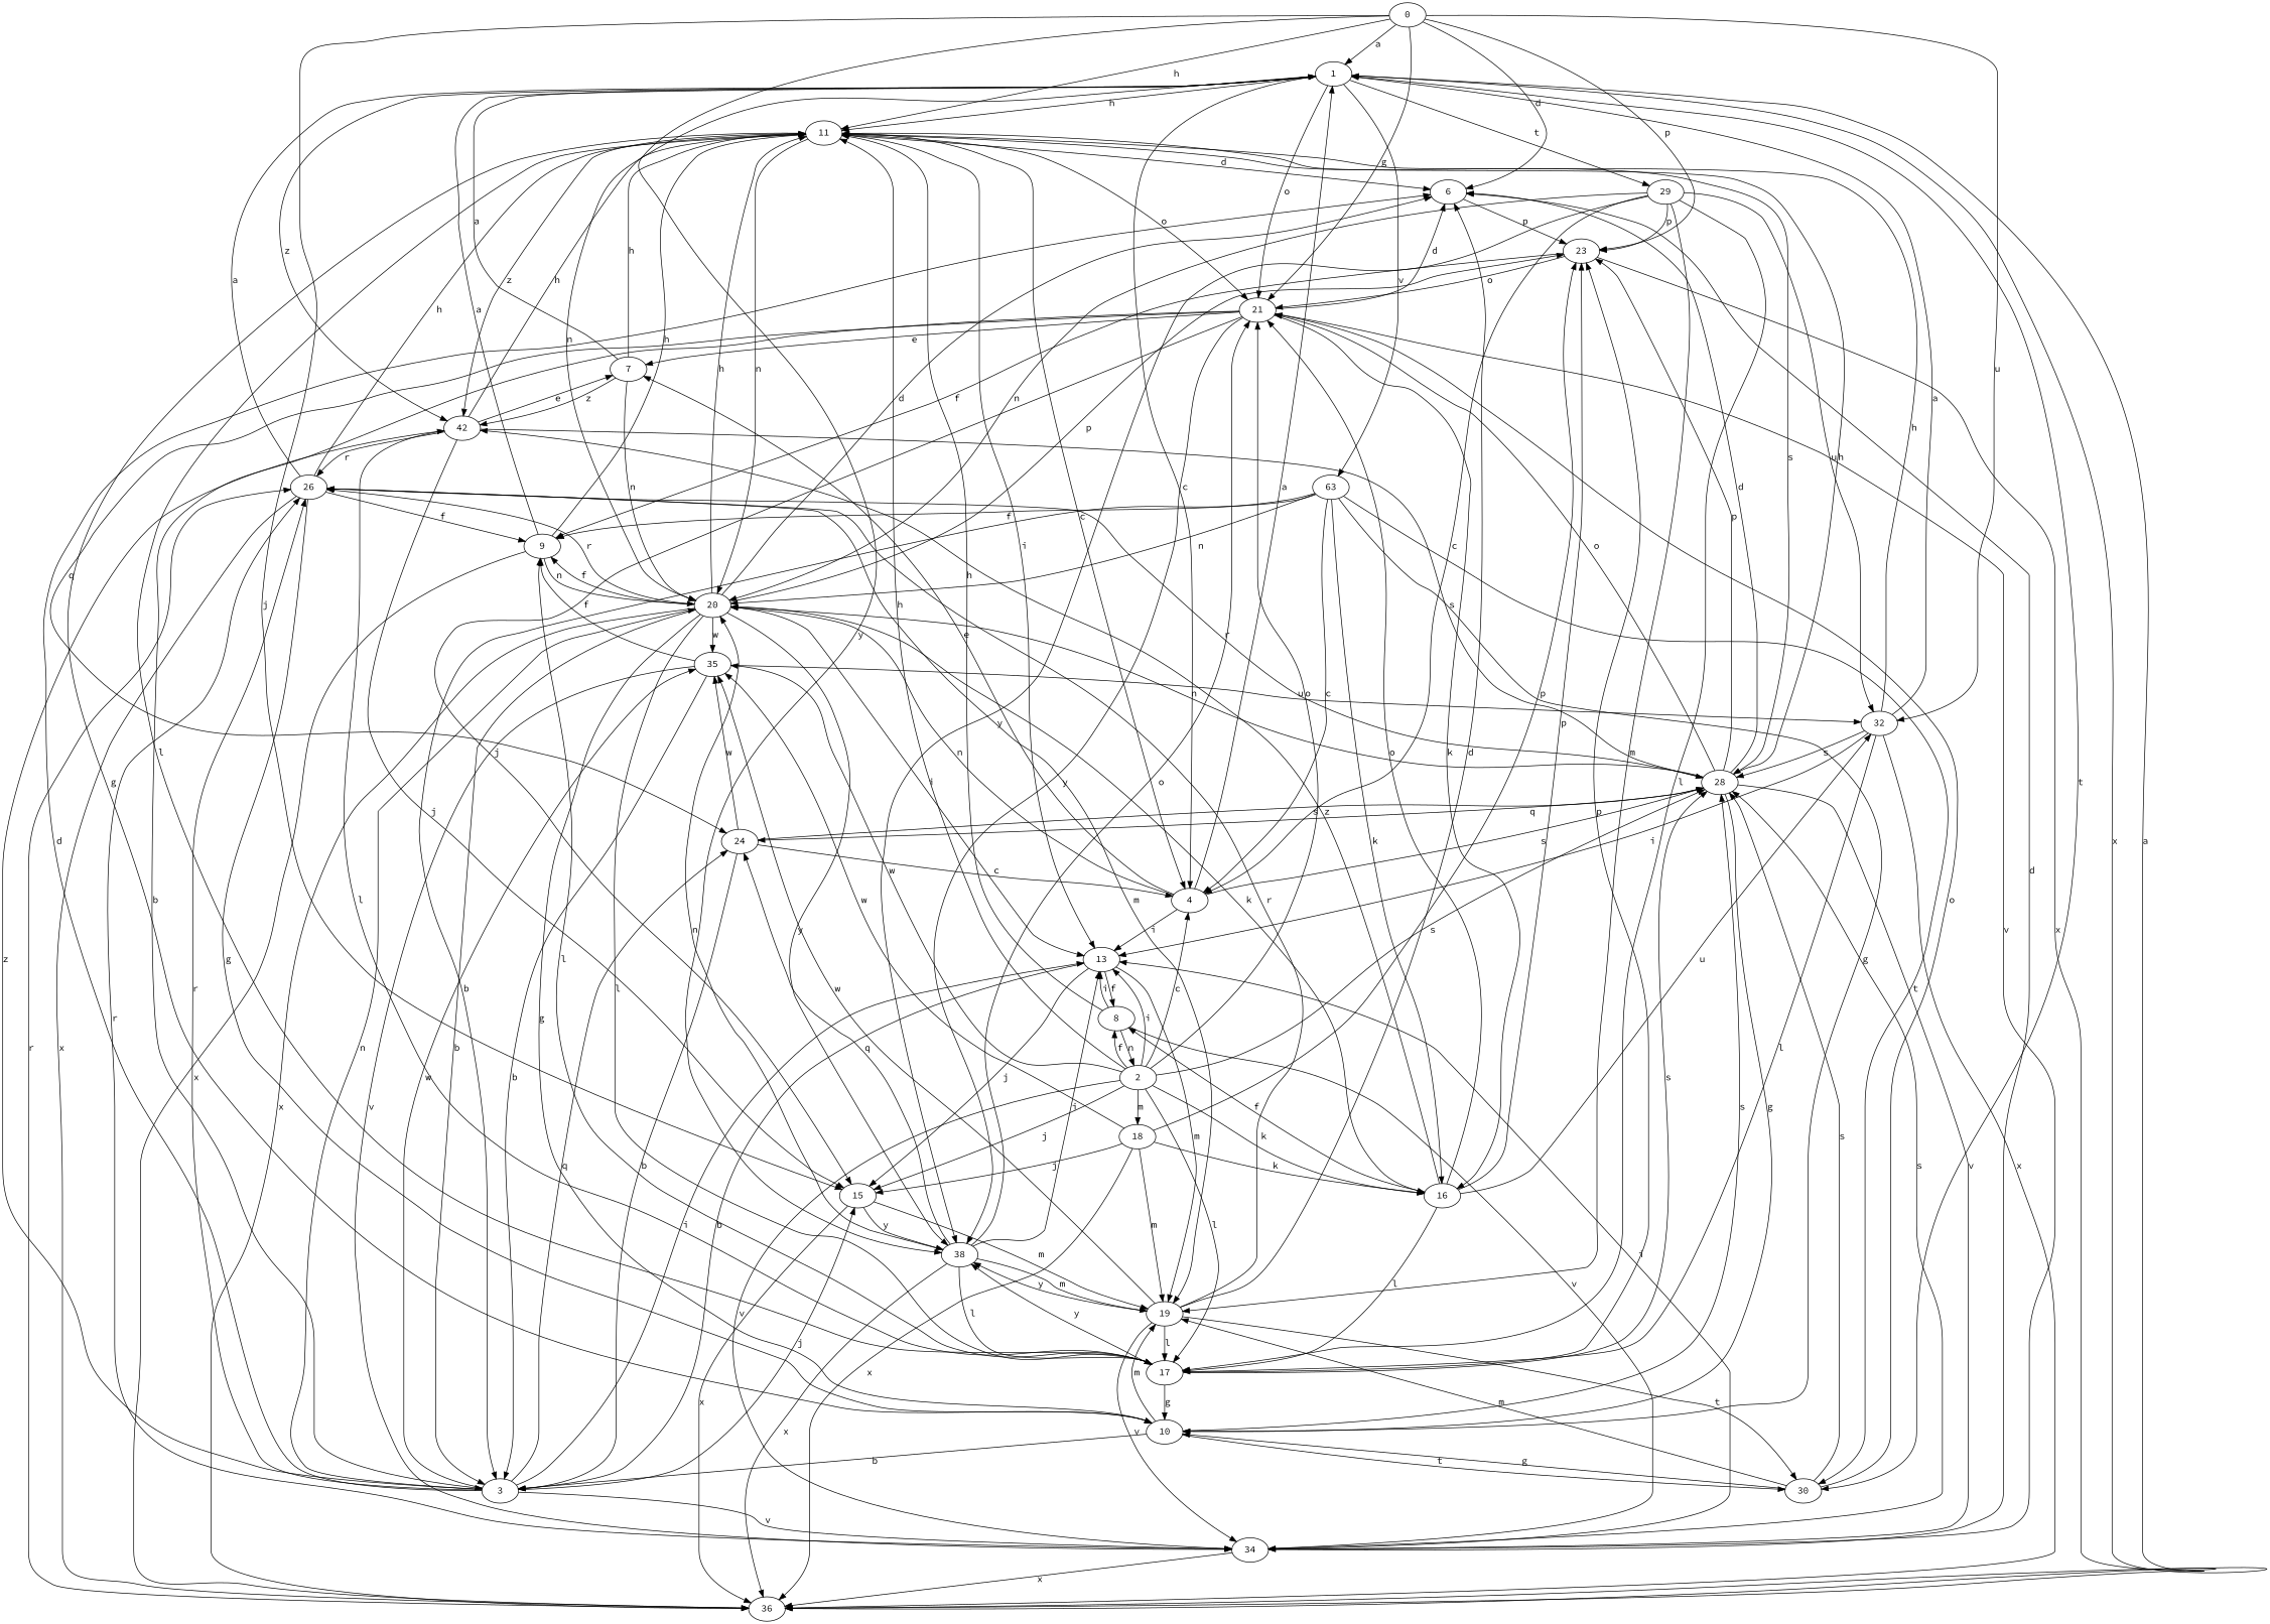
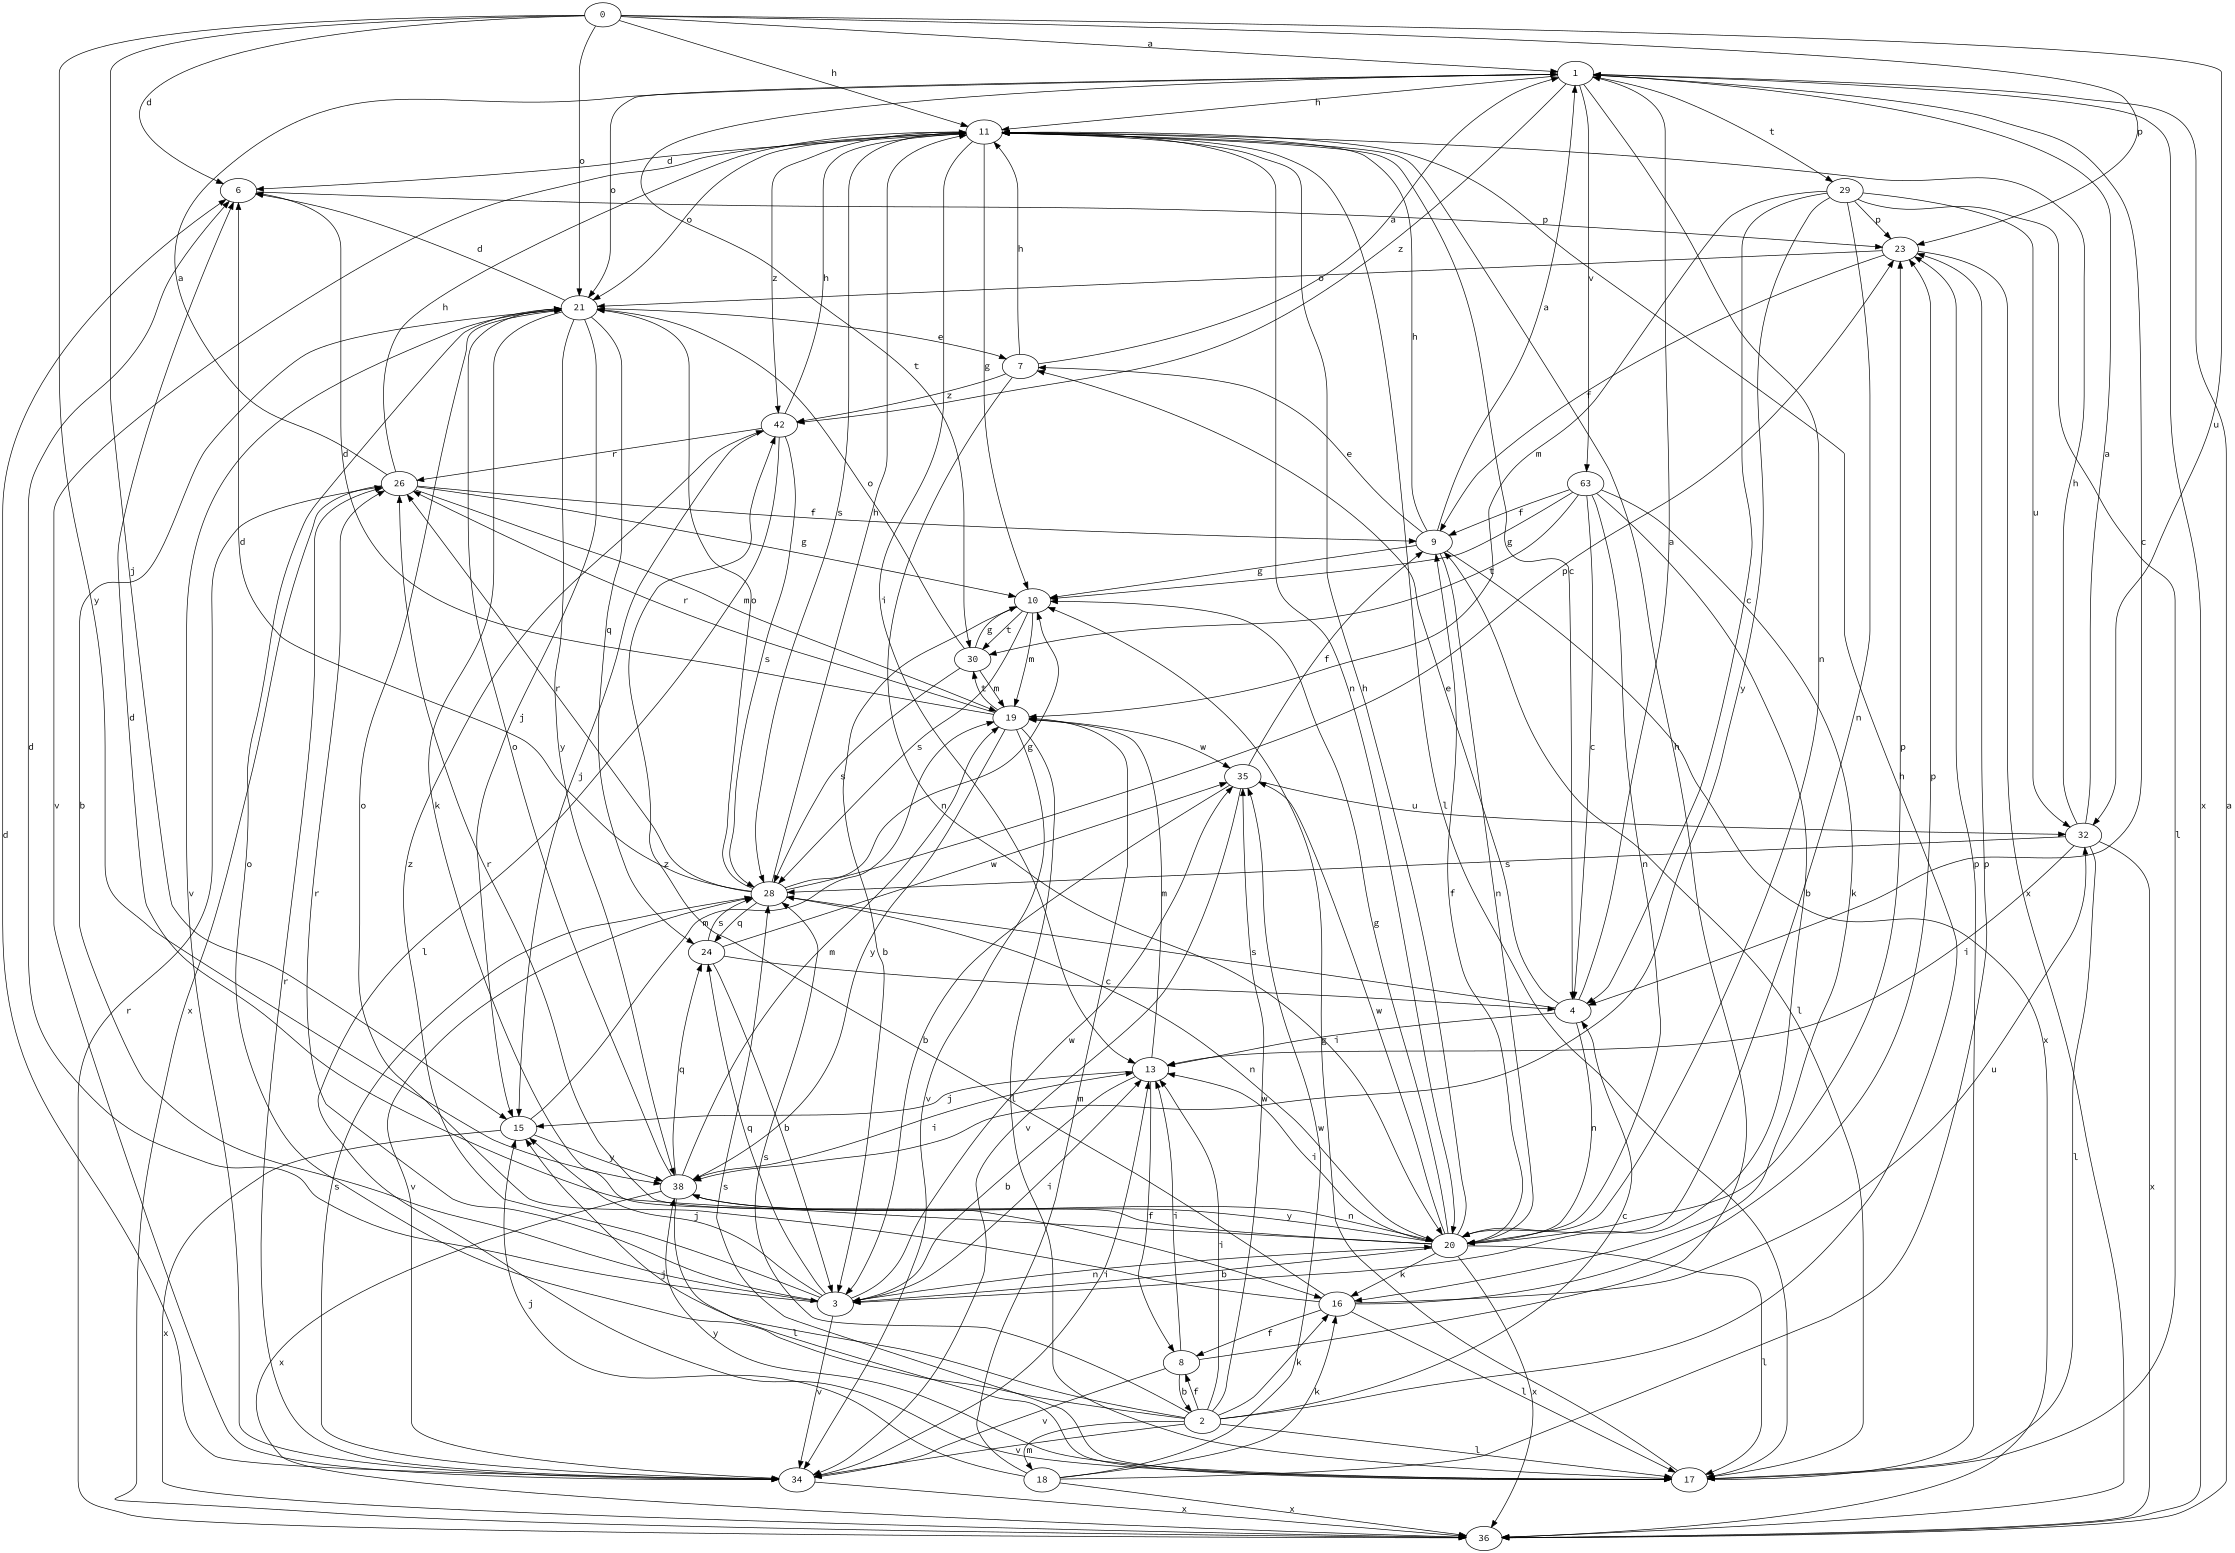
  strict digraph {
    fontname="Source Code Pro"
    node [fontname="Source Code Pro"]
    edge [fontname="Source Code Pro"]
    0
    1
    6
    11
    15
    21
    23
    32
    38
    4
    20
    29
    30
    n14 [label=63]
    36
    42
    13
    17
    28
    34
    10
    19
    16
    3
    24
    7
    9
    35
    26
    2
    8
    18
    0 -> 1 [label=a]
    0 -> 6 [label=d]
    0 -> 11 [label=h]
    0 -> 15 [label=j]
-   0 -> 21 [label=g]
+   0 -> 21 [label=o]
    0 -> 23 [label=p]
    0 -> 32 [label=u]
    0 -> 38 [label=y]
    1 -> 11 [label=h]
    1 -> 21 [label=o]
    1 -> 4 [label=c]
    1 -> 20 [label=n]
    1 -> 29 [label=t]
    1 -> 30 [label=t]
    1 -> n14 [label=v]
    1 -> 36 [label=x]
    1 -> 42 [label=z]
    6 -> 23 [label=p]
    11 -> 6 [label=d]
    11 -> 21 [label=o]
    11 -> 4 [label=c]
    11 -> 20 [label=n]
    11 -> 42 [label=z]
    11 -> 13 [label=i]
    11 -> 17 [label=l]
    11 -> 28 [label=s]
+   11 -> 34 [label=v]
    11 -> 10 [label=g]
    15 -> 38 [label=y]
    15 -> 36 [label=x]
    15 -> 19 [label=m]
    21 -> 6 [label=d]
    21 -> 15 [label=j]
    21 -> 38 [label=y]
    21 -> 34 [label=v]
    21 -> 16 [label=k]
    21 -> 3 [label=b]
    21 -> 24 [label=q]
    21 -> 7 [label=e]
    23 -> 21 [label=o]
    23 -> 36 [label=x]
    23 -> 9 [label=f]
    32 -> 1 [label=a]
    32 -> 11 [label=h]
    32 -> 36 [label=x]
    32 -> 13 [label=i]
    32 -> 17 [label=l]
    32 -> 28 [label=s]
    38 -> 21 [label=o]
    38 -> 20 [label=n]
    38 -> 36 [label=x]
    38 -> 13 [label=i]
    38 -> 17 [label=l]
    38 -> 19 [label=m]
    38 -> 24 [label=q]
    4 -> 1 [label=a]
    4 -> 20 [label=n]
    4 -> 13 [label=i]
    4 -> 28 [label=s]
    4 -> 7 [label=e]
    20 -> 6 [label=d]
    20 -> 11 [label=h]
    20 -> 23 [label=p]
    20 -> 38 [label=y]
    20 -> 36 [label=x]
    20 -> 13 [label=i]
    20 -> 17 [label=l]
    20 -> 10 [label=g]
    20 -> 16 [label=k]
    20 -> 3 [label=b]
    20 -> 9 [label=f]
    20 -> 35 [label=w]
    20 -> 26 [label=r]
    29 -> 23 [label=p]
    29 -> 32 [label=u]
    29 -> 38 [label=y]
    29 -> 4 [label=c]
    29 -> 20 [label=n]
    29 -> 17 [label=l]
    29 -> 19 [label=m]
    30 -> 21 [label=o]
    30 -> 28 [label=s]
    30 -> 10 [label=g]
    30 -> 19 [label=m]
    n14 -> 4 [label=c]
    n14 -> 20 [label=n]
    n14 -> 30 [label=t]
    n14 -> 10 [label=g]
    n14 -> 16 [label=k]
    n14 -> 3 [label=b]
    n14 -> 9 [label=f]
    36 -> 1 [label=a]
    36 -> 26 [label=r]
    42 -> 11 [label=h]
    42 -> 15 [label=j]
    42 -> 17 [label=l]
    42 -> 28 [label=s]
-   42 -> 7 [label=e]
+   9 -> 7 [label=e]
    42 -> 26 [label=r]
    13 -> 15 [label=j]
    13 -> 19 [label=m]
    13 -> 3 [label=b]
    13 -> 8 [label=f]
    17 -> 23 [label=p]
    17 -> 38 [label=y]
    17 -> 28 [label=s]
    17 -> 10 [label=g]
    17 -> 9 [label=l]
    28 -> 6 [label=d]
    28 -> 11 [label=h]
    28 -> 21 [label=o]
    28 -> 23 [label=p]
    28 -> 20 [label=n]
    28 -> 34 [label=v]
    28 -> 10 [label=g]
    28 -> 24 [label=q]
    28 -> 26 [label=r]
    34 -> 6 [label=d]
    34 -> 36 [label=x]
    34 -> 13 [label=i]
    34 -> 28 [label=s]
    34 -> 26 [label=r]
    10 -> 30 [label=t]
    10 -> 28 [label=s]
    10 -> 19 [label=m]
    10 -> 3 [label=b]
    19 -> 6 [label=d]
    19 -> 38 [label=y]
    19 -> 30 [label=t]
    19 -> 17 [label=l]
    19 -> 34 [label=v]
    19 -> 35 [label=w]
    19 -> 26 [label=r]
    16 -> 21 [label=o]
    16 -> 23 [label=p]
    16 -> 32 [label=u]
    16 -> 42 [label=z]
    16 -> 17 [label=l]
    16 -> 8 [label=f]
    3 -> 6 [label=d]
    3 -> 15 [label=j]
    3 -> 20 [label=n]
    3 -> 42 [label=z]
    3 -> 13 [label=i]
    3 -> 34 [label=v]
    3 -> 24 [label=q]
    3 -> 35 [label=w]
    3 -> 26 [label=r]
    24 -> 4 [label=c]
    24 -> 28 [label=s]
    24 -> 3 [label=b]
    24 -> 35 [label=w]
    7 -> 1 [label=a]
    7 -> 11 [label=h]
    7 -> 20 [label=n]
    7 -> 42 [label=z]
    9 -> 1 [label=a]
    9 -> 11 [label=h]
    9 -> 20 [label=n]
    9 -> 36 [label=x]
+   9 -> 10 [label=g]
    35 -> 32 [label=u]
    35 -> 34 [label=v]
    35 -> 3 [label=b]
    35 -> 9 [label=f]
    26 -> 1 [label=a]
    26 -> 11 [label=h]
    26 -> 36 [label=x]
    26 -> 10 [label=g]
    26 -> 19 [label=m]
    26 -> 9 [label=f]
    2 -> 11 [label=h]
    2 -> 15 [label=j]
    2 -> 21 [label=o]
    2 -> 4 [label=c]
    2 -> 13 [label=i]
    2 -> 17 [label=l]
    2 -> 28 [label=s]
    2 -> 34 [label=v]
    2 -> 16 [label=k]
    2 -> 35 [label=w]
    2 -> 8 [label=f]
    2 -> 18 [label=m]
    8 -> 11 [label=h]
    8 -> 13 [label=i]
    8 -> 34 [label=v]
-   8 -> 2 [label=n]
+   8 -> 2 [label=b]
    18 -> 15 [label=j]
    18 -> 23 [label=p]
    18 -> 36 [label=x]
    18 -> 19 [label=m]
    18 -> 16 [label=k]
    18 -> 35 [label=w]
  }
